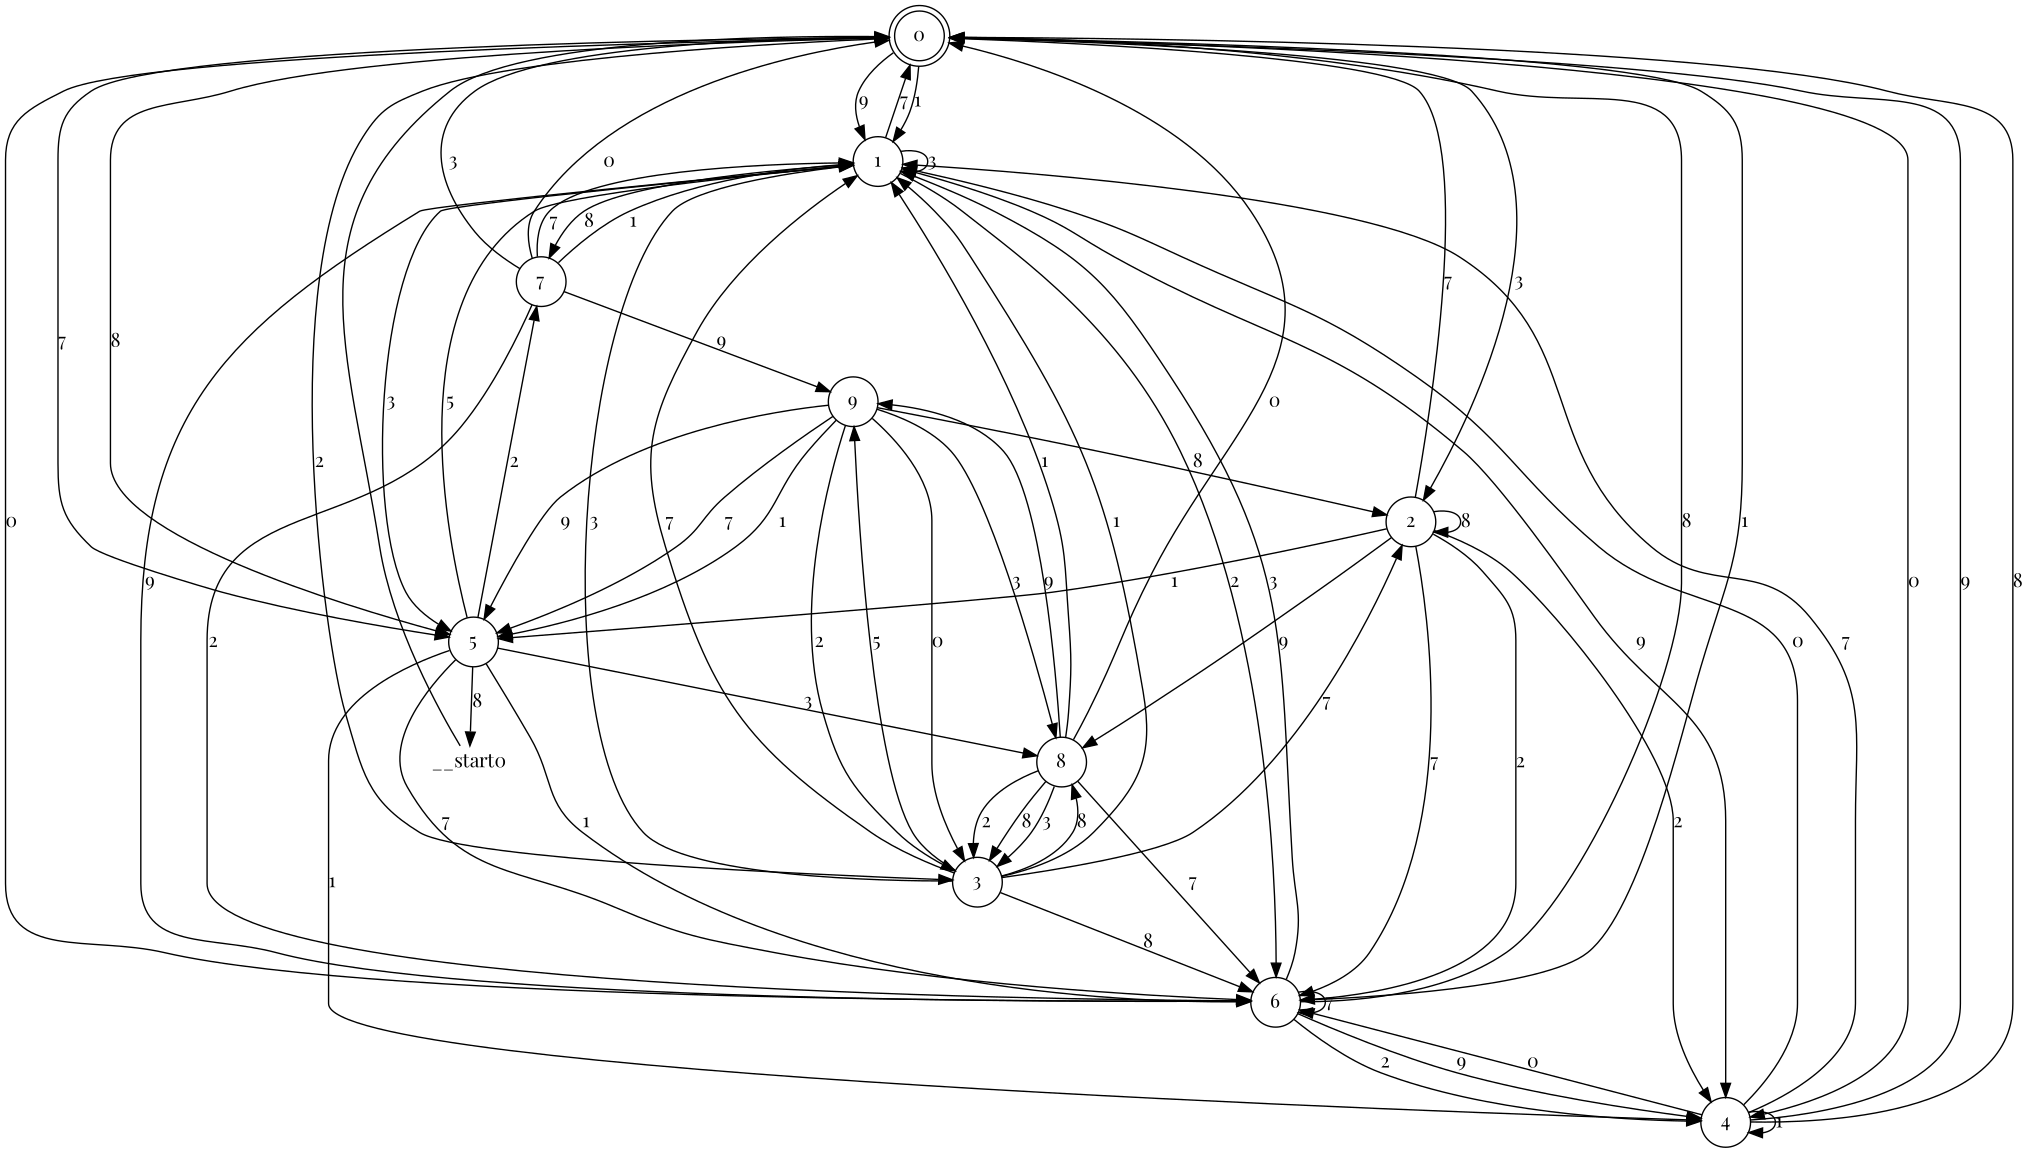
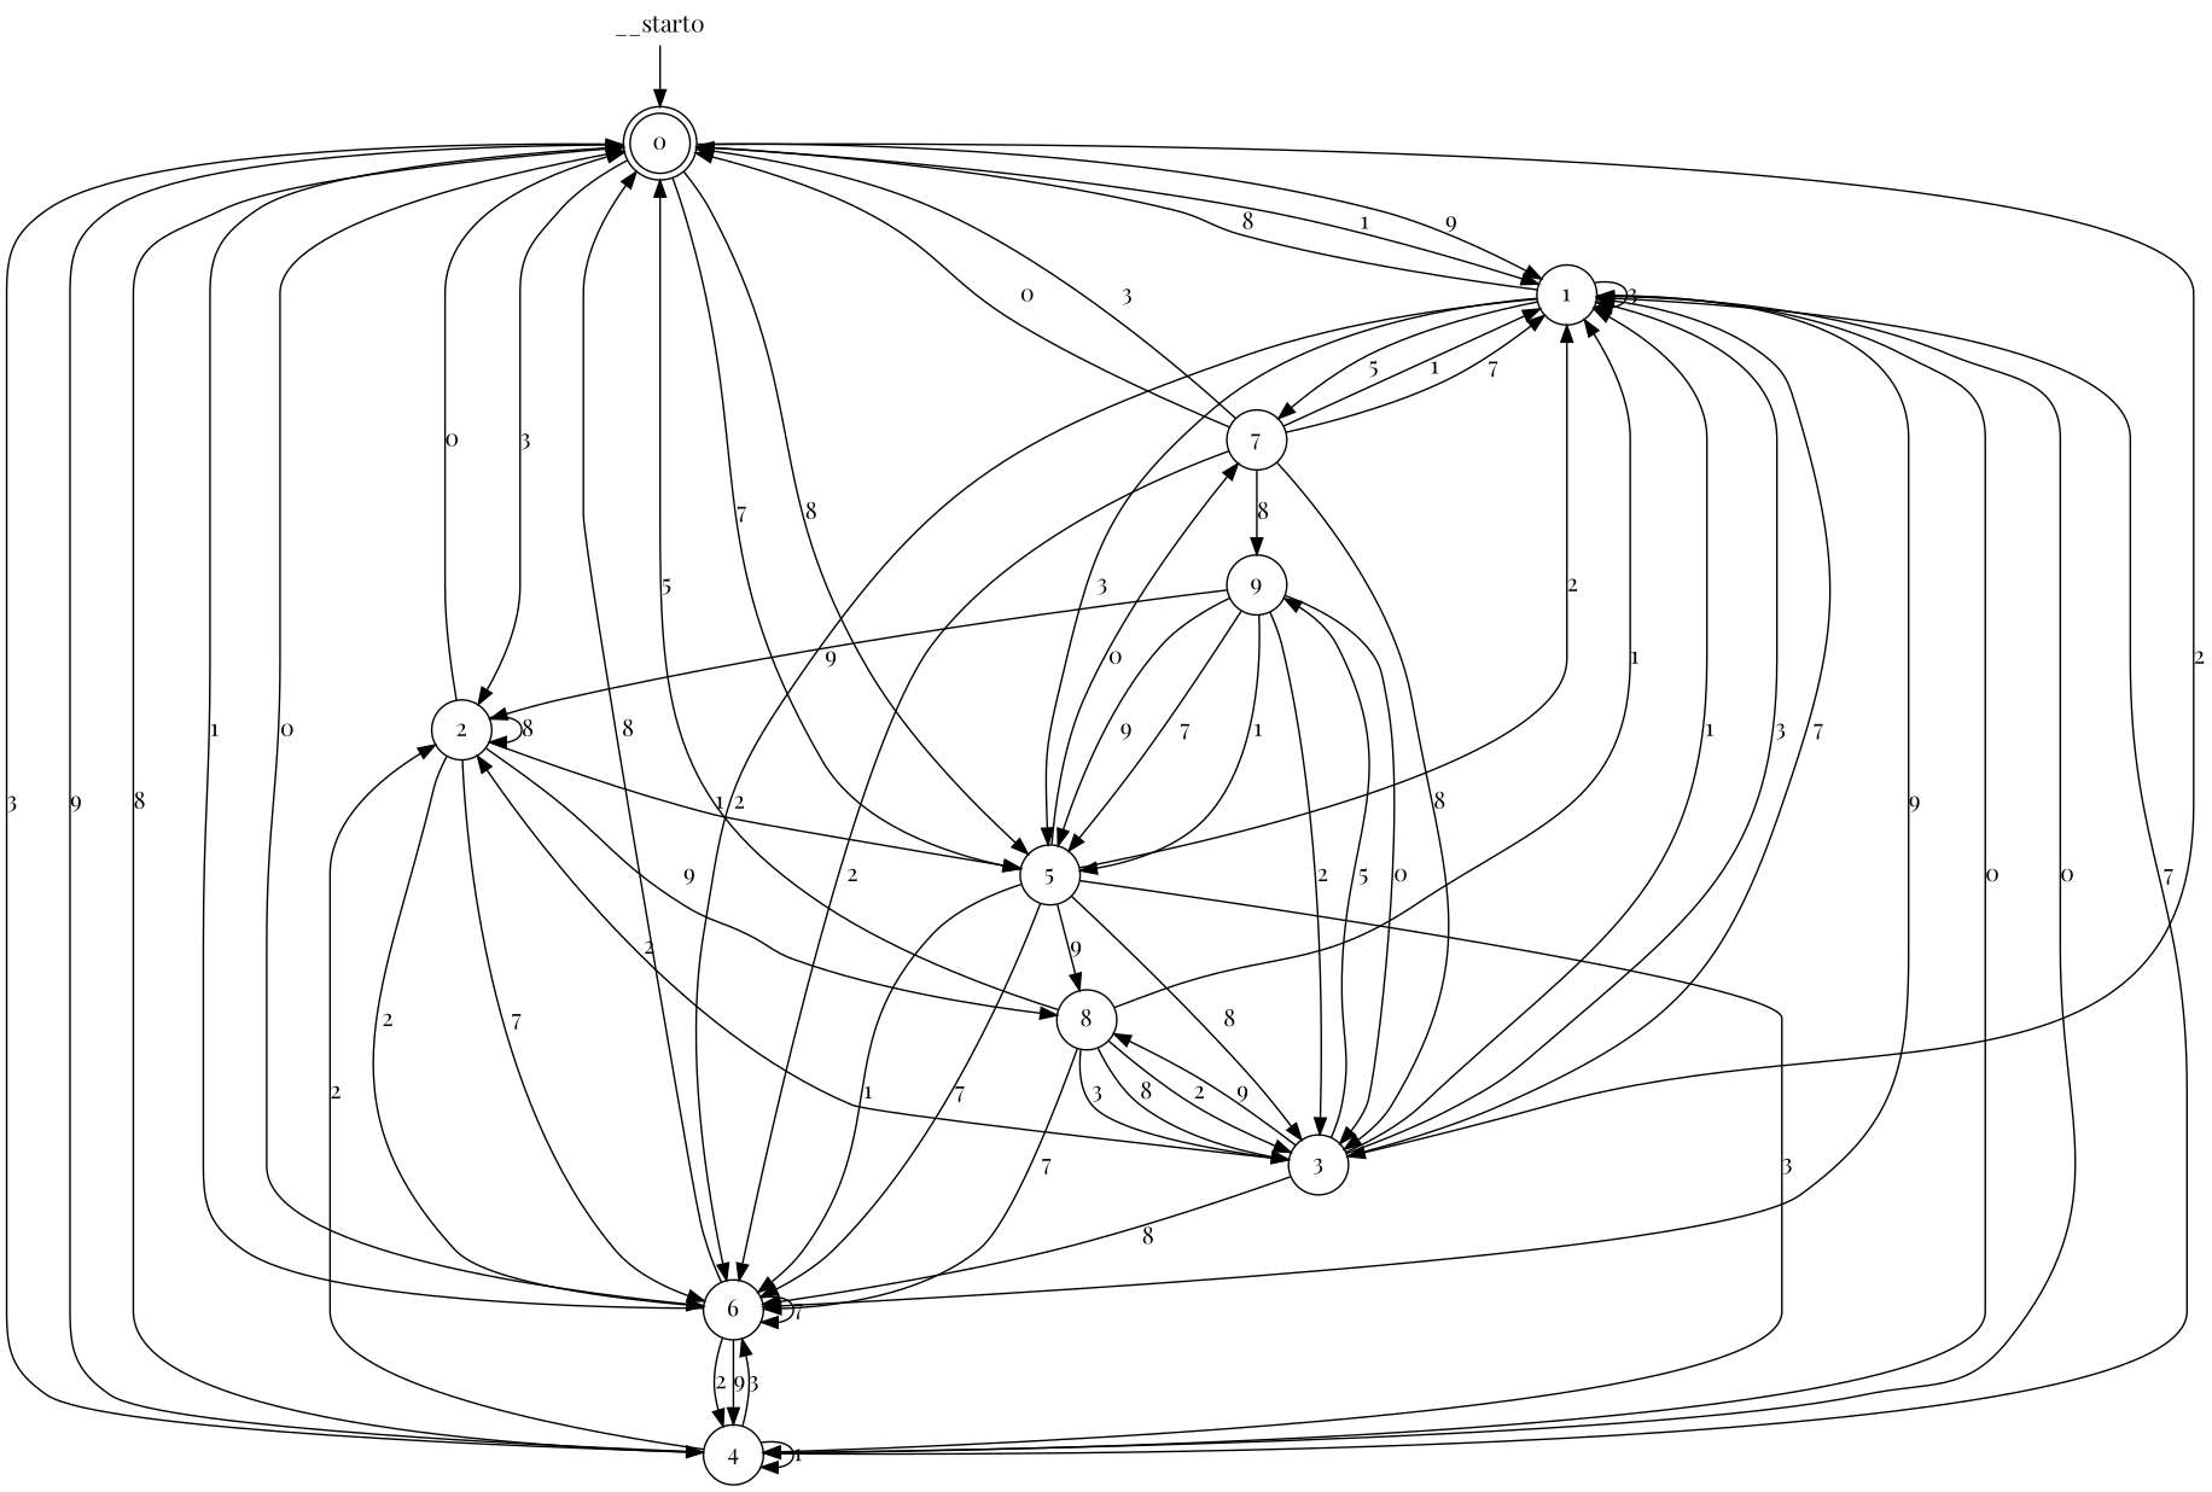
  digraph {
    fontname="Playfair Display"
    node [fontname="Playfair Display" shape=circle]
    edge [fontname="Playfair Display"]
    n1 [label=0 shape=doublecircle]
    n2 [label=1]
    n3 [label=2]
    n4 [label=3]
    n5 [label=4]
    n6 [label=5]
    n7 [label=6]
    n8 [label=7]
    n9 [label=8]
    n10 [label=9]
    __start0 [height=0 shape=none width=0]
    n1 -> n2 [label=1]
    n1 -> n2 [label=9]
    n1 -> n3 [label=3]
    n1 -> n4 [label=2]
-   n1 -> n5 [label=0]
+   n1 -> n5 [label=3]
    n1 -> n6 [label=7]
    n1 -> n6 [label=8]
-   n2 -> n1 [label=7]
+   n2 -> n1 [label=8]
    n2 -> n2 [label=3]
-   n2 -> n5 [label=9]
+   n2 -> n5 [label=0]
    n2 -> n6 [label=3]
    n2 -> n7 [label=9]
    n2 -> n7 [label=2]
-   n2 -> n8 [label=8]
-   n3 -> n1 [label=7]
+   n2 -> n8 [label=5]
+   n3 -> n1 [label=0]
    n3 -> n3 [label=8]
    n3 -> n6 [label=1]
    n3 -> n7 [label=2]
    n3 -> n7 [label=7]
    n3 -> n9 [label=9]
    n4 -> n2 [label=1]
    n4 -> n2 [label=3]
    n4 -> n2 [label=7]
-   n4 -> n3 [label=7]
+   n4 -> n3 [label=2]
    n4 -> n7 [label=8]
-   n4 -> n9 [label=8]
+   n4 -> n9 [label=9]
    n4 -> n10 [label=5]
    n5 -> n1 [label=9]
    n5 -> n1 [label=8]
    n5 -> n2 [label=0]
    n5 -> n2 [label=7]
-   n3 -> n5 [label=2]
+   n5 -> n3 [label=2]
    n5 -> n5 [label=1]
-   n5 -> n7 [label=0]
-   n6 -> n2 [label=5]
-   n6 -> __start0 [label=8]
-   n6 -> n5 [label=1]
+   n5 -> n7 [label=3]
+   n6 -> n2 [label=2]
+   n6 -> n4 [label=8]
+   n6 -> n5 [label=3]
    n6 -> n7 [label=1]
    n6 -> n7 [label=7]
-   n6 -> n8 [label=2]
-   n6 -> n9 [label=3]
+   n6 -> n8 [label=0]
+   n6 -> n9 [label=9]
    n7 -> n1 [label=1]
    n7 -> n1 [label=0]
    n7 -> n1 [label=8]
-   n7 -> n2 [label=3]
    n7 -> n5 [label=9]
    n7 -> n5 [label=2]
    n7 -> n7 [label=7]
    n8 -> n1 [label=3]
    n8 -> n1 [label=0]
    n8 -> n2 [label=1]
    n8 -> n2 [label=7]
+   n8 -> n4 [label=8]
    n8 -> n7 [label=2]
-   n8 -> n10 [label=9]
-   n9 -> n1 [label=0]
+   n8 -> n10 [label=8]
+   n9 -> n1 [label=5]
    n9 -> n2 [label=1]
    n9 -> n4 [label=3]
    n9 -> n4 [label=2]
    n9 -> n4 [label=8]
    n9 -> n7 [label=7]
-   n9 -> n10 [label=9]
-   n10 -> n3 [label=8]
+   n10 -> n3 [label=9]
    n10 -> n4 [label=2]
    n10 -> n4 [label=0]
    n10 -> n6 [label=1]
    n10 -> n6 [label=9]
    n10 -> n6 [label=7]
-   n10 -> n9 [label=3]
    __start0 -> n1
  }
